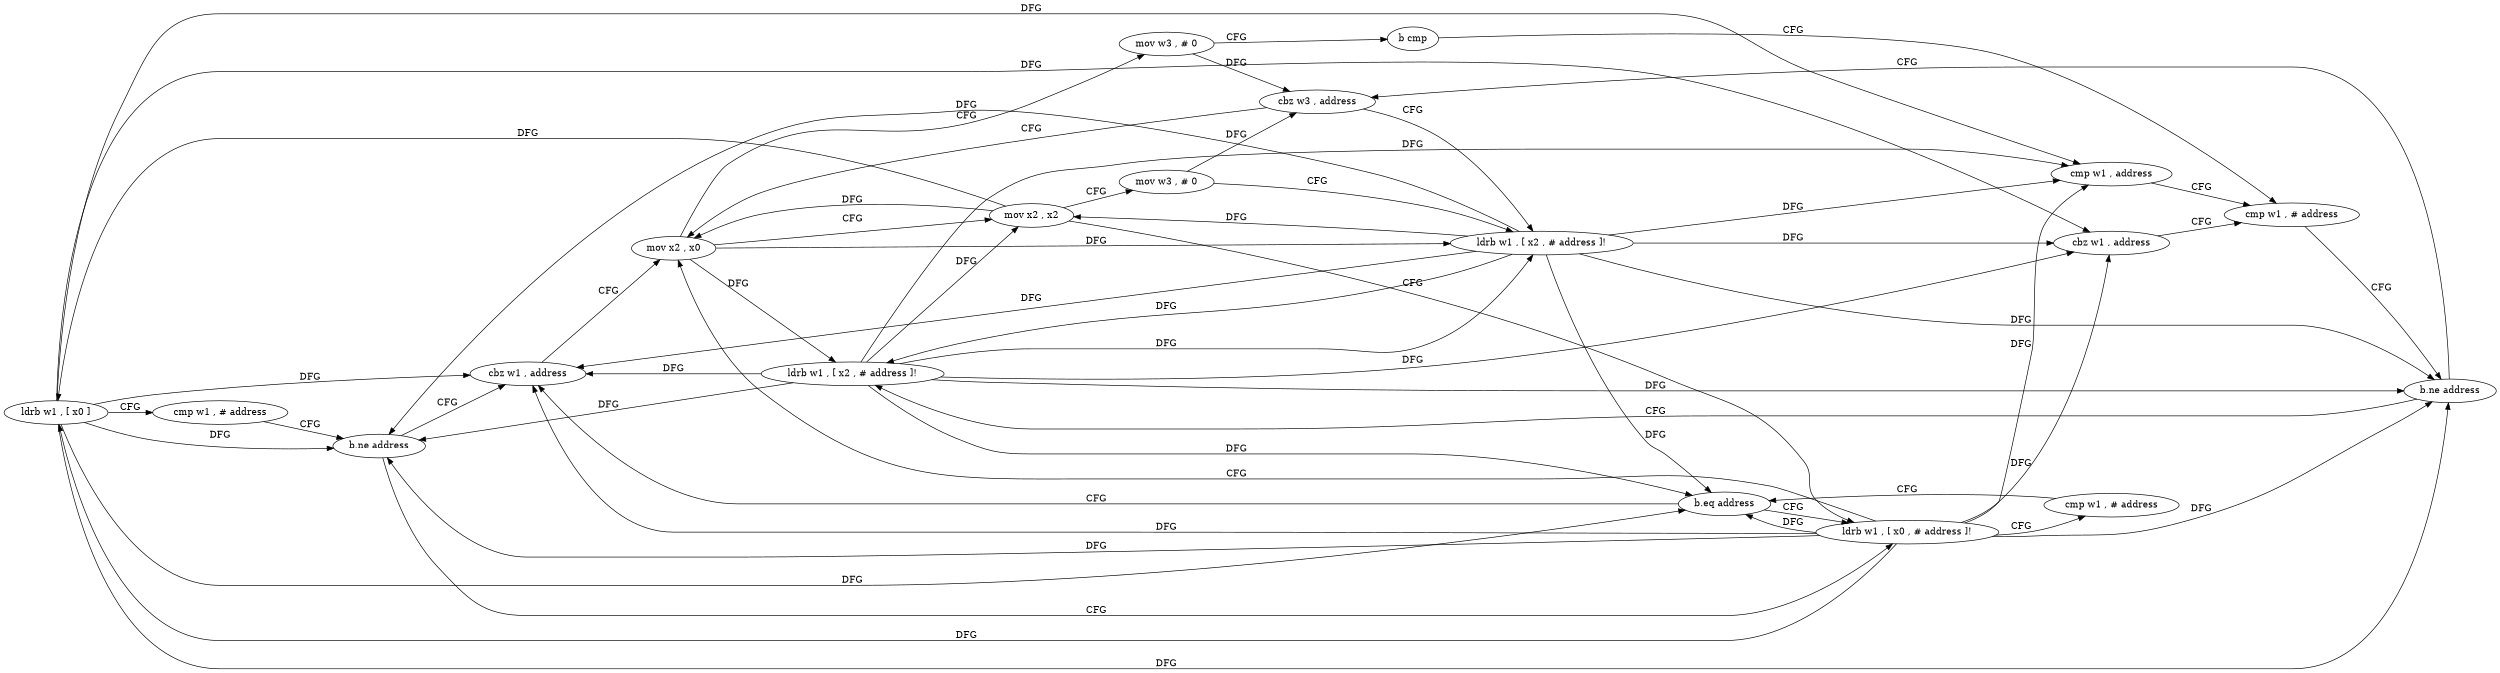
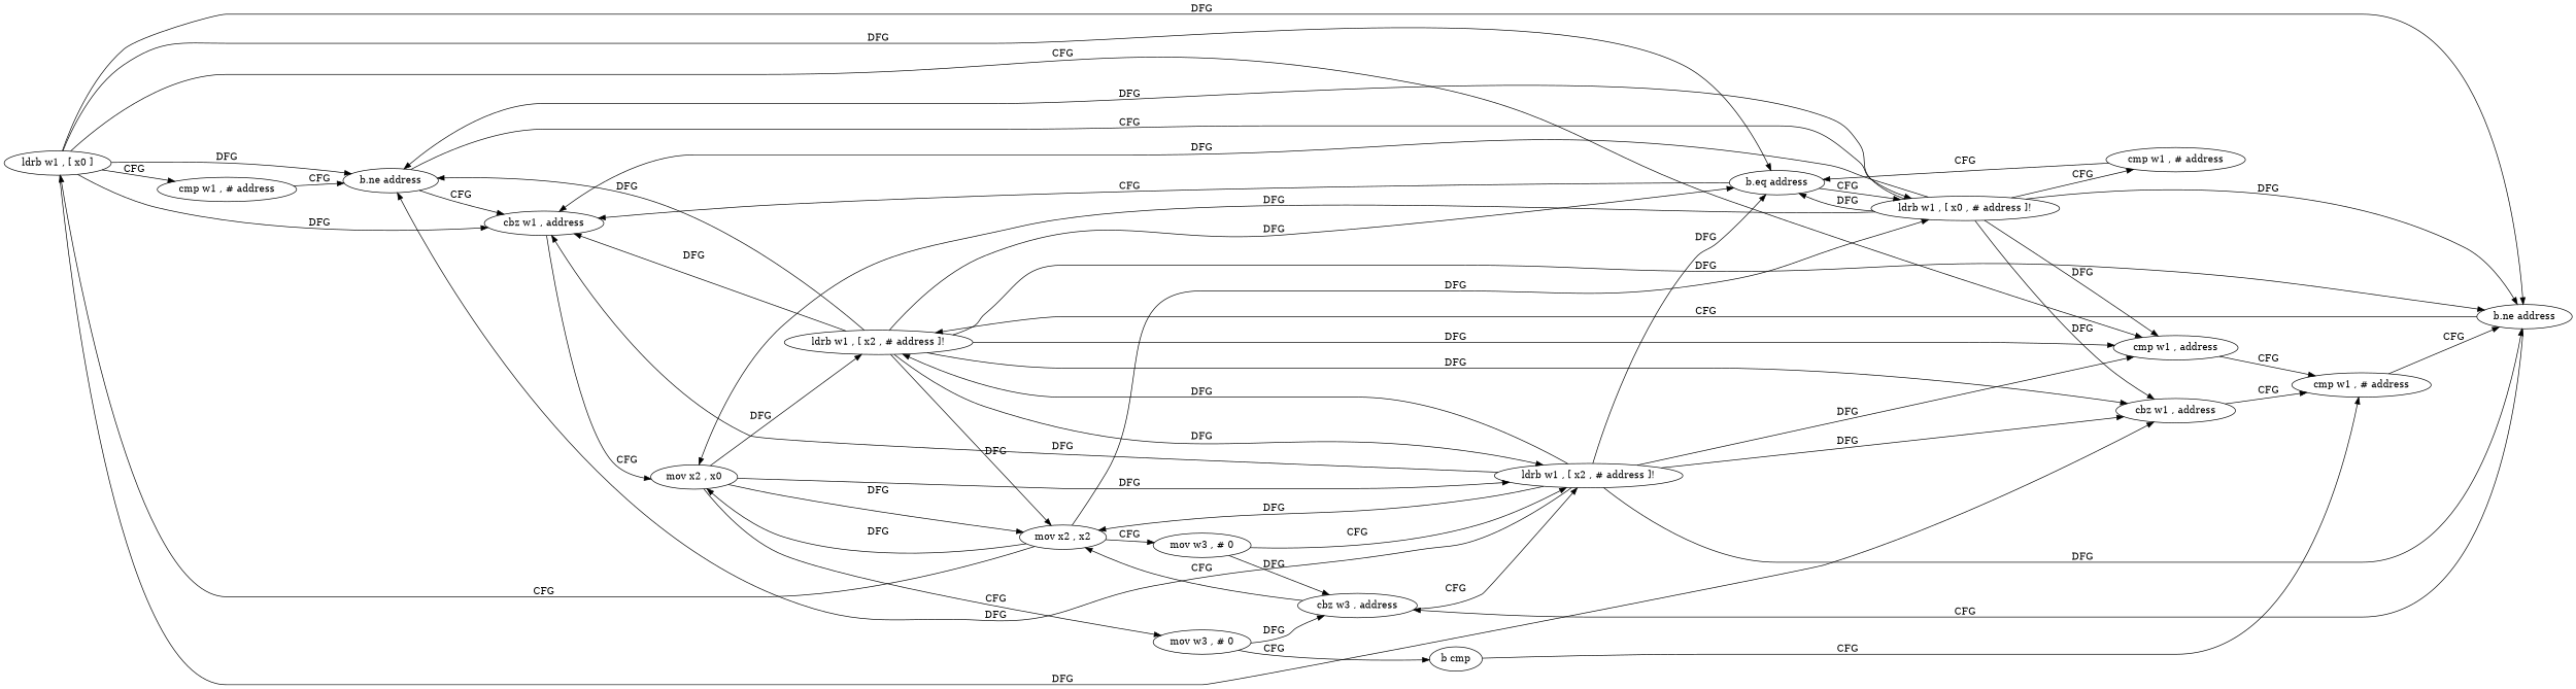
  digraph {
    rankdir=LR
    n1 [label="ldrb w1 , [ x0 ]"]
    n2 [label="cmp w1 , # address"]
    n3 [label="b.ne address"]
    n4 [label="cbz w1 , address"]
    n5 [label="b.eq address"]
    n6 [label="b.ne address"]
    n7 [label="cmp w1 , address"]
    n8 [label="cbz w1 , address"]
    n9 [label="ldrb w1 , [ x0 , # address ]!"]
    n10 [label="mov x2 , x0"]
    n11 [label="ldrb w1 , [ x2 , # address ]!"]
    n12 [label="cbz w3 , address"]
    n13 [label="cmp w1 , # address"]
    n14 [label="cmp w1 , # address"]
    n15 [label="mov w3 , # 0"]
    n16 [label="ldrb w1 , [ x2 , # address ]!"]
    n17 [label="mov x2 , x2"]
    n18 [label="b cmp"]
    n19 [label="mov w3 , # 0"]
    n1 -> n2 [label=CFG]
    n1 -> n3 [label=DFG]
    n1 -> n4 [label=DFG]
    n1 -> n5 [label=DFG]
    n1 -> n6 [label=DFG]
-   n1 -> n7 [label=DFG]
+   n1 -> n7 [label=CFG]
    n1 -> n8 [label=DFG]
    n2 -> n3 [label=CFG]
    n3 -> n4 [label=CFG]
    n3 -> n9 [label=CFG]
    n4 -> n10 [label=CFG]
    n5 -> n4 [label=CFG]
    n5 -> n9 [label=CFG]
    n6 -> n11 [label=CFG]
    n6 -> n12 [label=CFG]
    n7 -> n13 [label=CFG]
    n8 -> n13 [label=CFG]
-   n9 -> n1 [label=DFG]
    n9 -> n3 [label=DFG]
    n9 -> n4 [label=DFG]
    n9 -> n5 [label=DFG]
    n9 -> n6 [label=DFG]
    n9 -> n7 [label=DFG]
    n9 -> n8 [label=DFG]
-   n9 -> n10 [label=CFG]
+   n9 -> n10 [label=DFG]
    n9 -> n14 [label=CFG]
    n10 -> n11 [label=DFG]
    n10 -> n15 [label=CFG]
    n10 -> n16 [label=DFG]
-   n10 -> n17 [label=CFG]
+   n10 -> n17 [label=DFG]
    n11 -> n3 [label=DFG]
    n11 -> n4 [label=DFG]
    n11 -> n5 [label=DFG]
    n11 -> n6 [label=DFG]
    n11 -> n7 [label=DFG]
    n11 -> n8 [label=DFG]
    n11 -> n16 [label=DFG]
    n11 -> n17 [label=DFG]
    n12 -> n16 [label=CFG]
-   n12 -> n10 [label=CFG]
+   n12 -> n17 [label=CFG]
    n13 -> n6 [label=CFG]
    n14 -> n5 [label=CFG]
    n15 -> n12 [label=DFG]
    n15 -> n18 [label=CFG]
    n16 -> n3 [label=DFG]
    n16 -> n4 [label=DFG]
    n16 -> n5 [label=DFG]
    n16 -> n6 [label=DFG]
    n16 -> n7 [label=DFG]
    n16 -> n8 [label=DFG]
    n16 -> n11 [label=DFG]
    n16 -> n17 [label=DFG]
-   n17 -> n1 [label=DFG]
-   n17 -> n9 [label=CFG]
+   n17 -> n1 [label=CFG]
+   n17 -> n9 [label=DFG]
    n17 -> n10 [label=DFG]
    n17 -> n19 [label=CFG]
    n18 -> n13 [label=CFG]
    n19 -> n12 [label=DFG]
    n19 -> n16 [label=CFG]
  }
